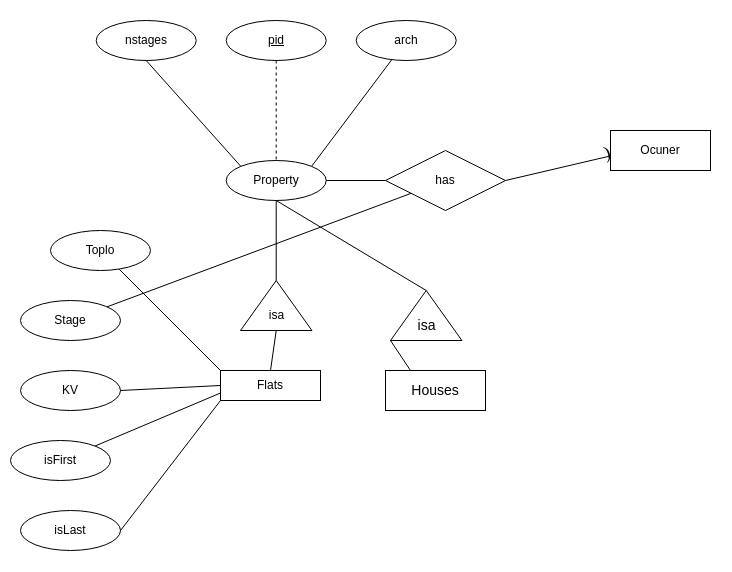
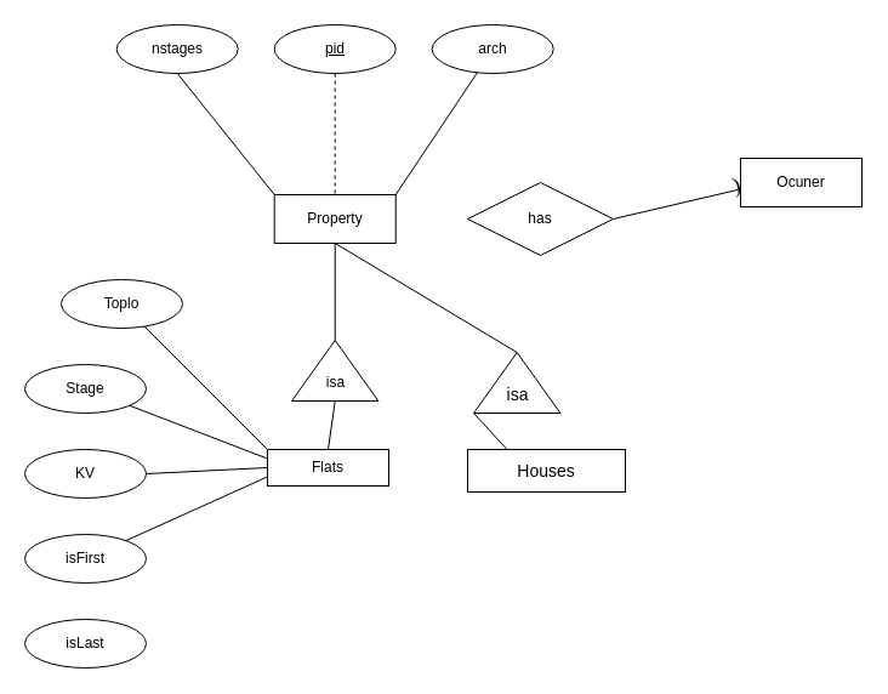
  <mxCell id="0" />
  <mxCell id="1" parent="0" />
  <mxCell id="2" style="edgeStyle=none;html=1;exitX=0.5;exitY=0;exitDx=0;exitDy=0;fontFamily=Helvetica;fontSize=12;endArrow=none;endFill=0;entryX=0.5;entryY=1;entryDx=0;entryDy=0;entryPerimeter=0;" parent="1" source="3" target="15" edge="1"><mxGeometry relative="1" as="geometry"><mxPoint x="270" y="330" as="targetPoint" /></mxGeometry></mxCell>
  <mxCell id="3" value="Flats" style="whiteSpace=wrap;html=1;align=center;rounded=0;shadow=0;glass=0;labelBackgroundColor=none;labelBorderColor=none;sketch=0;strokeColor=default;fontFamily=Helvetica;fontSize=12;fillColor=none;" parent="1" vertex="1"><mxGeometry x="220" y="370" width="100" height="30" as="geometry" /></mxCell>
  <mxCell id="4" style="html=1;entryX=0;entryY=0;entryDx=0;entryDy=0;fontFamily=Helvetica;fontSize=12;endArrow=none;endFill=0;orthogonal=1;" parent="1" source="5" target="3" edge="1"><mxGeometry relative="1" as="geometry" /></mxCell>
  <mxCell id="5" value="Toplo" style="ellipse;whiteSpace=wrap;html=1;align=center;rounded=0;shadow=0;glass=0;labelBackgroundColor=none;labelBorderColor=none;sketch=0;strokeColor=default;fontFamily=Helvetica;fontSize=12;fillColor=none;" parent="1" vertex="1"><mxGeometry x="50" y="230" width="100" height="40" as="geometry" /></mxCell>
- <mxCell id="6" style="html=1;fontFamily=Helvetica;fontSize=12;endArrow=none;endFill=0;orthogonal=1;" parent="1" source="7" target="26" edge="1"><mxGeometry relative="1" as="geometry" /></mxCell>
+ <mxCell id="6" style="html=1;entryX=0;entryY=0.25;entryDx=0;entryDy=0;fontFamily=Helvetica;fontSize=12;endArrow=none;endFill=0;orthogonal=1;" parent="1" source="7" target="3" edge="1"><mxGeometry relative="1" as="geometry" /></mxCell>
  <mxCell id="7" value="Stage" style="ellipse;whiteSpace=wrap;html=1;align=center;rounded=0;shadow=0;glass=0;labelBackgroundColor=none;labelBorderColor=none;sketch=0;strokeColor=default;fontFamily=Helvetica;fontSize=12;fillColor=none;" parent="1" vertex="1"><mxGeometry y="300" width="100" height="40" as="geometry" x="20" /></mxCell>
  <mxCell id="8" style="html=1;fontFamily=Helvetica;fontSize=12;endArrow=none;endFill=0;orthogonal=1;exitX=1;exitY=0.5;exitDx=0;exitDy=0;entryX=0;entryY=0.5;entryDx=0;entryDy=0;" parent="1" source="9" target="3" edge="1"><mxGeometry relative="1" as="geometry"><mxPoint x="220" y="400" as="targetPoint" /></mxGeometry></mxCell>
  <mxCell id="9" value="KV" style="ellipse;whiteSpace=wrap;html=1;align=center;rounded=0;shadow=0;glass=0;labelBackgroundColor=none;labelBorderColor=none;sketch=0;strokeColor=default;fontFamily=Helvetica;fontSize=12;fillColor=none;" parent="1" vertex="1"><mxGeometry y="370" width="100" height="40" as="geometry" x="20" /></mxCell>
  <mxCell id="10" style="html=1;entryX=0;entryY=0.75;entryDx=0;entryDy=0;fontFamily=Helvetica;fontSize=12;endArrow=none;endFill=0;orthogonal=1;" parent="1" source="11" target="3" edge="1"><mxGeometry relative="1" as="geometry" /></mxCell>
- <mxCell id="11" value="isFirst" style="ellipse;whiteSpace=wrap;html=1;align=center;rounded=0;shadow=0;glass=0;labelBackgroundColor=none;labelBorderColor=none;sketch=0;strokeColor=default;fontFamily=Helvetica;fontSize=12;fillColor=none;" parent="1" vertex="1"><mxGeometry x="10" y="440" width="100" height="40" as="geometry" /></mxCell>
- <mxCell id="12" style="html=1;entryX=0;entryY=1;entryDx=0;entryDy=0;fontFamily=Helvetica;fontSize=12;endArrow=none;endFill=0;orthogonal=1;exitX=1;exitY=0.5;exitDx=0;exitDy=0;" parent="1" source="13" target="3" edge="1"><mxGeometry relative="1" as="geometry" /></mxCell>
+ <mxCell id="11" value="isFirst" style="ellipse;whiteSpace=wrap;html=1;align=center;rounded=0;shadow=0;glass=0;labelBackgroundColor=none;labelBorderColor=none;sketch=0;strokeColor=default;fontFamily=Helvetica;fontSize=12;fillColor=none;" parent="1" vertex="1"><mxGeometry y="440" width="100" height="40" as="geometry" x="20" /></mxCell>
  <mxCell id="13" value="isLast" style="ellipse;whiteSpace=wrap;html=1;align=center;rounded=0;shadow=0;glass=0;labelBackgroundColor=none;labelBorderColor=none;sketch=0;strokeColor=default;fontFamily=Helvetica;fontSize=12;fillColor=none;" parent="1" vertex="1"><mxGeometry y="510" width="100" height="40" as="geometry" x="20" /></mxCell>
  <mxCell id="14" value="" style="group" parent="1" vertex="1" connectable="0"><mxGeometry x="240" y="280" width="71.43" height="50" as="geometry" /></mxCell>
  <mxCell id="15" value="" style="verticalLabelPosition=bottom;verticalAlign=top;html=1;shape=mxgraph.basic.acute_triangle;dx=0.5;rounded=0;shadow=0;glass=0;labelBackgroundColor=none;labelBorderColor=none;sketch=0;strokeColor=default;fontFamily=Helvetica;fontSize=12;fillColor=none;" parent="14" vertex="1"><mxGeometry width="71.43" height="50" as="geometry" /></mxCell>
  <mxCell id="16" value="isa" style="text;html=1;align=center;verticalAlign=middle;resizable=0;points=[];autosize=1;strokeColor=none;fillColor=none;fontSize=12;fontFamily=Helvetica;" parent="14" vertex="1"><mxGeometry x="15.719" y="19.999" width="40" height="30" as="geometry" /></mxCell>
- <mxCell id="17" style="edgeStyle=none;html=1;entryX=0;entryY=0.5;entryDx=0;entryDy=0;fontFamily=Helvetica;fontSize=12;endArrow=none;endFill=0;" parent="1" source="18" target="26" edge="1"><mxGeometry relative="1" as="geometry" /></mxCell>
- <mxCell id="18" value="Property" style="ellipse;whiteSpace=wrap;html=1;align=center;shadow=0;glass=0;labelBackgroundColor=none;labelBorderColor=none;sketch=0;strokeColor=default;fontFamily=Helvetica;fontSize=12;fillColor=none;" parent="1" vertex="1"><mxGeometry x="225.71" y="160" width="100" height="40" as="geometry" /></mxCell>
+ <mxCell id="18" value="Property" style="whiteSpace=wrap;html=1;align=center;rounded=0;shadow=0;glass=0;labelBackgroundColor=none;labelBorderColor=none;sketch=0;strokeColor=default;fontFamily=Helvetica;fontSize=12;fillColor=none;" parent="1" vertex="1"><mxGeometry x="225.71" y="160" width="100" height="40" as="geometry" /></mxCell>
  <mxCell id="19" style="html=1;entryX=1;entryY=0;entryDx=0;entryDy=0;fontFamily=Helvetica;fontSize=12;endArrow=none;endFill=0;orthogonal=1;" parent="1" source="20" target="18" edge="1"><mxGeometry relative="1" as="geometry" /></mxCell>
  <mxCell id="20" value="arch" style="ellipse;whiteSpace=wrap;html=1;align=center;rounded=0;shadow=0;glass=0;labelBackgroundColor=none;labelBorderColor=none;sketch=0;strokeColor=default;fontFamily=Helvetica;fontSize=12;fillColor=none;" parent="1" vertex="1"><mxGeometry x="355.71" y="20" width="100" height="40" as="geometry" /></mxCell>
  <mxCell id="21" style="html=1;exitX=0.5;exitY=1;exitDx=0;exitDy=0;entryX=0;entryY=0;entryDx=0;entryDy=0;fontFamily=Helvetica;fontSize=12;endArrow=none;endFill=0;orthogonal=1;" parent="1" source="22" target="18" edge="1"><mxGeometry relative="1" as="geometry" /></mxCell>
  <mxCell id="22" value="nstages" style="ellipse;whiteSpace=wrap;html=1;align=center;rounded=0;shadow=0;glass=0;labelBackgroundColor=none;labelBorderColor=none;sketch=0;strokeColor=default;fontFamily=Helvetica;fontSize=12;fillColor=none;" parent="1" vertex="1"><mxGeometry x="95.71" y="20" width="100" height="40" as="geometry" /></mxCell>
  <mxCell id="23" style="html=1;entryX=0.5;entryY=0;entryDx=0;entryDy=0;fontFamily=Helvetica;fontSize=12;endArrow=none;endFill=0;orthogonal=1;exitX=0.5;exitY=1;exitDx=0;exitDy=0;dashed=1;" parent="1" source="24" target="18" edge="1"><mxGeometry relative="1" as="geometry" /></mxCell>
  <mxCell id="24" value="pid" style="ellipse;whiteSpace=wrap;html=1;align=center;fontStyle=4;rounded=0;shadow=0;glass=0;labelBackgroundColor=none;labelBorderColor=none;sketch=0;strokeColor=default;fontFamily=Helvetica;fontSize=12;fillColor=none;" parent="1" vertex="1"><mxGeometry x="225.71" y="20" width="100" height="40" as="geometry" /></mxCell>
  <mxCell id="25" style="edgeStyle=none;html=1;exitX=0;exitY=0;exitDx=35.715;exitDy=0;exitPerimeter=0;entryX=0.5;entryY=1;entryDx=0;entryDy=0;fontFamily=Helvetica;fontSize=12;endArrow=none;endFill=0;" parent="1" source="15" target="18" edge="1"><mxGeometry relative="1" as="geometry" /></mxCell>
  <mxCell id="26" value="has" style="shape=rhombus;perimeter=rhombusPerimeter;whiteSpace=wrap;html=1;align=center;rounded=0;shadow=0;glass=0;labelBackgroundColor=none;labelBorderColor=none;sketch=0;strokeColor=default;fontFamily=Helvetica;fontSize=12;fillColor=none;" parent="1" vertex="1"><mxGeometry x="385" y="150" width="120" height="60" as="geometry" /></mxCell>
  <mxCell id="27" value="Ocuner" style="whiteSpace=wrap;html=1;align=center;rounded=0;shadow=0;glass=0;labelBackgroundColor=none;labelBorderColor=none;sketch=0;strokeColor=default;fontFamily=Helvetica;fontSize=12;fillColor=none;" parent="1" vertex="1"><mxGeometry x="610" y="130" width="100" height="40" as="geometry" /></mxCell>
  <mxCell id="28" value="&lt;span style=&quot;font-size: 18px;&quot;&gt;)&lt;/span&gt;" style="text;html=1;align=right;verticalAlign=middle;resizable=0;points=[];autosize=1;strokeColor=none;fillColor=none;rounded=0;glass=0;shadow=0;fontStyle=0;fontFamily=Comic Sans MS;fontSize=18;labelBorderColor=none;labelBackgroundColor=none;labelPosition=left;verticalLabelPosition=middle;rotation=-15;horizontal=1;spacingLeft=0;spacingTop=0;spacing=0;spacingRight=-1;sketch=0;" parent="1" vertex="1"><mxGeometry x="608" y="135" width="20" height="30" as="geometry" /></mxCell>
  <mxCell id="29" value="" style="endArrow=none;html=1;fontFamily=Helvetica;fontSize=12;exitX=1;exitY=0.5;exitDx=0;exitDy=0;entryX=0.031;entryY=0.605;entryDx=0;entryDy=0;entryPerimeter=0;" parent="1" source="26" target="28" edge="1"><mxGeometry width="50" height="50" relative="1" as="geometry"><mxPoint x="570" y="260" as="sourcePoint" /><mxPoint x="580" y="160" as="targetPoint" /></mxGeometry></mxCell>
  <mxCell id="30" style="edgeStyle=none;html=1;fontFamily=Helvetica;fontSize=14;endArrow=none;endFill=0;entryX=0;entryY=1;entryDx=0;entryDy=0;entryPerimeter=0;exitX=0.25;exitY=0;exitDx=0;exitDy=0;" parent="1" source="31" target="33" edge="1"><mxGeometry relative="1" as="geometry"><mxPoint x="430" y="340" as="targetPoint" /></mxGeometry></mxCell>
- <mxCell id="31" value="Houses" style="whiteSpace=wrap;html=1;align=center;rounded=0;shadow=0;glass=0;labelBackgroundColor=none;labelBorderColor=none;sketch=0;strokeColor=default;fontFamily=Helvetica;fontSize=14;fillColor=none;" parent="1" vertex="1"><mxGeometry x="385" y="370" width="100" height="40" as="geometry" /></mxCell>
+ <mxCell id="31" value="Houses" style="whiteSpace=wrap;html=1;align=center;rounded=0;shadow=0;glass=0;labelBackgroundColor=none;labelBorderColor=none;sketch=0;strokeColor=default;fontFamily=Helvetica;fontSize=14;fillColor=none;" parent="1" vertex="1"><mxGeometry x="385" y="370" width="130" height="35" as="geometry" /></mxCell>
  <mxCell id="32" value="" style="group" parent="1" vertex="1" connectable="0"><mxGeometry x="390" y="290" width="71.43" height="50" as="geometry" /></mxCell>
  <mxCell id="33" value="" style="verticalLabelPosition=bottom;verticalAlign=top;html=1;shape=mxgraph.basic.acute_triangle;dx=0.5;rounded=0;shadow=0;glass=0;labelBackgroundColor=none;labelBorderColor=none;sketch=0;strokeColor=default;fontFamily=Helvetica;fontSize=14;fillColor=none;" parent="32" vertex="1"><mxGeometry width="71.43" height="50" as="geometry" /></mxCell>
  <mxCell id="34" value="isa" style="text;html=1;align=center;verticalAlign=middle;resizable=0;points=[];autosize=1;strokeColor=none;fillColor=none;fontSize=14;fontFamily=Helvetica;" parent="32" vertex="1"><mxGeometry x="15.72" y="20" width="40" height="30" as="geometry" /></mxCell>
  <mxCell id="35" style="edgeStyle=none;html=1;exitX=0;exitY=0;exitDx=35.715;exitDy=0;exitPerimeter=0;entryX=0.5;entryY=1;entryDx=0;entryDy=0;fontFamily=Helvetica;fontSize=14;endArrow=none;endFill=0;" parent="1" source="33" target="18" edge="1"><mxGeometry relative="1" as="geometry" /></mxCell>
